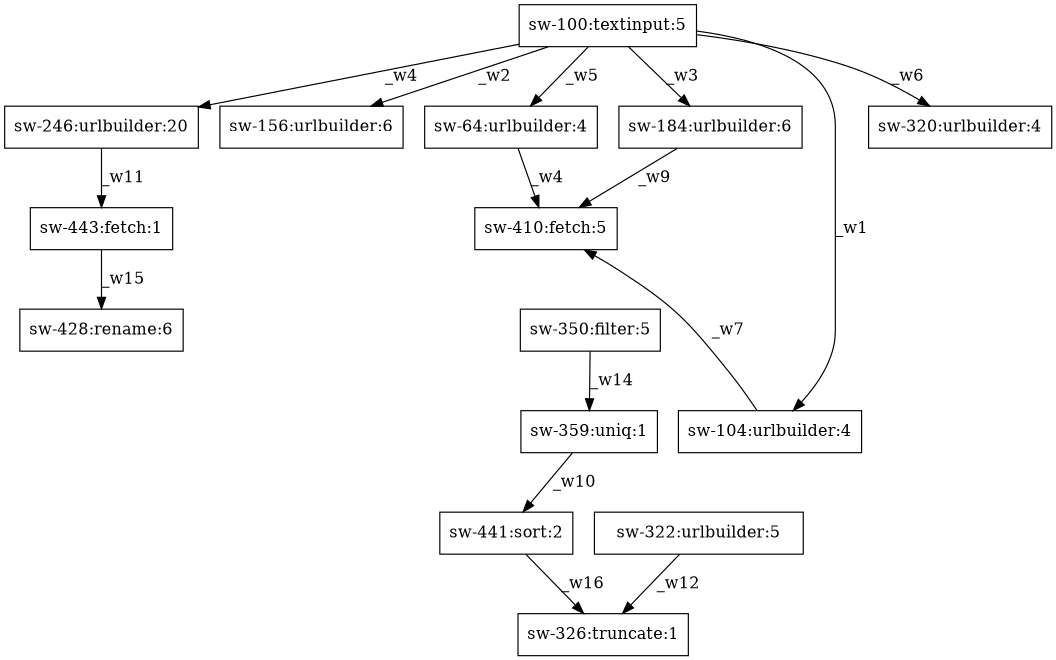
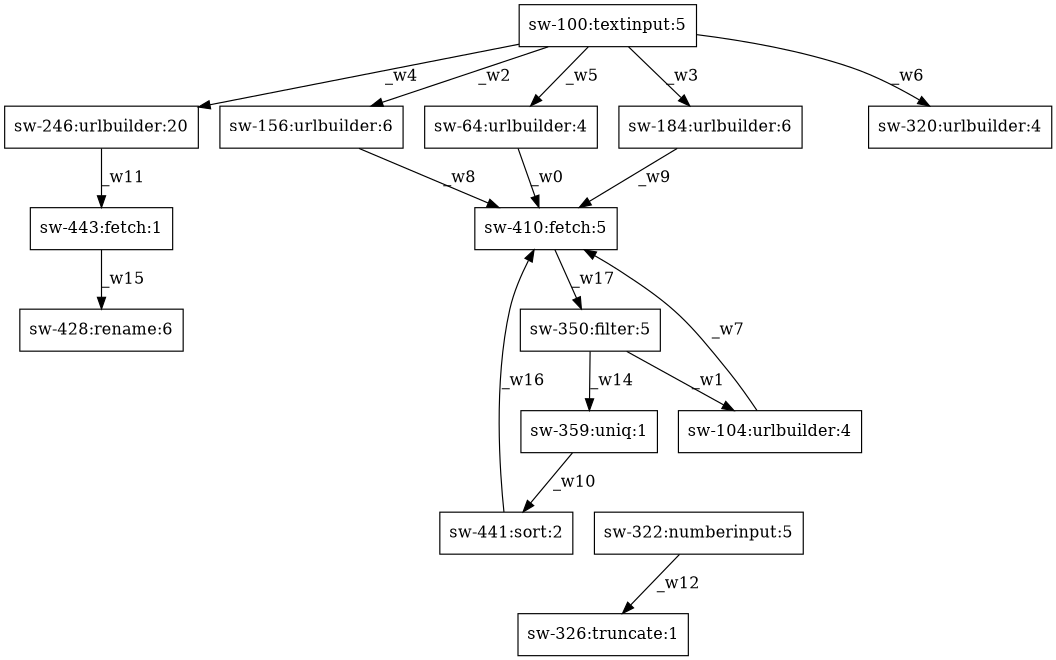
  digraph {
    node [shape=box]
    n1 [label="sw-246:urlbuilder:20"]
    n2 [label="sw-443:fetch:1"]
    n3 [label="sw-428:rename:6"]
    n4 [label="sw-64:urlbuilder:4"]
    n5 [label="sw-410:fetch:5"]
    n6 [label="sw-350:filter:5"]
    n7 [label="sw-104:urlbuilder:4"]
    n8 [label="sw-326:truncate:1"]
    n9 [label="sw-359:uniq:1"]
    n10 [label="sw-441:sort:2"]
    n11 [label="sw-320:urlbuilder:4"]
    n12 [label="sw-100:textinput:5"]
    n13 [label="sw-184:urlbuilder:6"]
    n14 [label="sw-156:urlbuilder:6"]
-   n15 [label="sw-322:urlbuilder:5"]
+   n15 [label="sw-322:numberinput:5"]
    n1 -> n2 [label=_w11]
    n2 -> n3 [label=_w15]
-   n4 -> n5 [label=_w4]
+   n4 -> n5 [label=_w0]
+   n5 -> n6 [label=_w17]
    n6 -> n9 [label=_w14]
    n7 -> n5 [label=_w7]
    n9 -> n10 [label=_w10]
-   n10 -> n8 [label=_w16]
+   n10 -> n5 [label=_w16]
    n12 -> n1 [label=_w4]
    n12 -> n4 [label=_w5]
-   n12 -> n7 [label=_w1]
+   n6 -> n7 [label=_w1]
    n12 -> n11 [label=_w6]
    n12 -> n13 [label=_w3]
    n12 -> n14 [label=_w2]
    n13 -> n5 [label=_w9]
+   n14 -> n5 [label=_w8]
    n15 -> n8 [label=_w12]
  }
